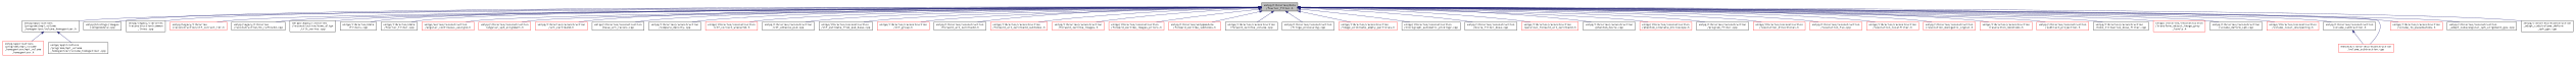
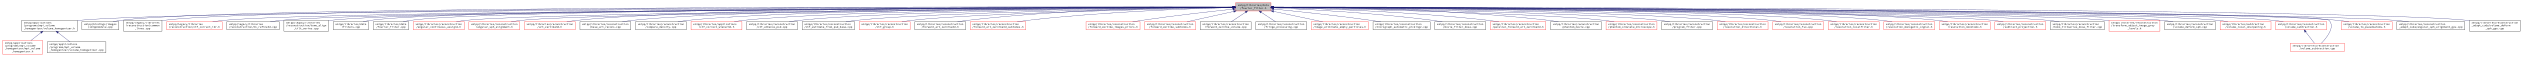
  digraph {
    fontname="Source Code Pro"
    node [color=black fillcolor=white fontname="Source Code Pro" fontsize=10 shape=record style=filled]
    edge [color=midnightblue dir=back fontname="Source Code Pro" fontsize=10 labelfontname=Helvetica labelfontsize=10 style=solid]
-   n1 [fillcolor=grey75 fontcolor=black height=0.2 label="xmipp/libraries/data\l/fourier_filter.h" width=0.4]
+   n1 [color=red fillcolor=grey75 fontcolor=black height=0.2 label="xmipp/libraries/data\l/fourier_filter.h" width=0.4]
    n2 [height=0.2 label="xmipp/applications\l/programs/mpi_volume\l_homogenizer/volume_homogenizer.h" width=0.4]
    n3 [height=0.2 label="xmipp/bindings/images\l/xmippmodule.cpp" width=0.4]
    n4 [height=0.2 label="xmipp/legacy/libraries\l/reconstruction/common\l_lines.cpp" width=0.4]
    n5 [color=red height=0.2 label="xmipp/legacy/libraries\l/reconstruction/ctf_correct_idr.h" width=0.4]
    n6 [height=0.2 label="xmipp/legacy/libraries\l/reconstruction/ml_refine3d.cpp" width=0.4]
    n7 [height=0.2 label="xmipp/legacy/libraries\l/reconstruction/tomo_align\l_tilt_series.cpp" width=0.4]
    n8 [height=0.2 label="xmipp/libraries/data\l/filters.cpp" width=0.4]
    n9 [height=0.2 label="xmipp/libraries/data\l/fourier_filter.cpp" width=0.4]
-   n10 [color=red height=0.2 label="xmipp/series/reconstruction\l/angular_continuous_assign2.h" width=0.4]
+   n10 [color=red height=0.2 label="xmipp/libraries/reconstruction\l/angular_continuous_assign2.h" width=0.4]
    n11 [color=red height=0.2 label="xmipp/libraries/reconstruction\l/angular_sph_alignment.h" width=0.4]
    n12 [color=red height=0.2 label="xmipp/libraries/reconstruction\l/art_zernike3d.h" width=0.4]
    n13 [height=0.2 label="xmipp/libraries/reconstruction\l/base_art_recons.cpp" width=0.4]
    n14 [height=0.2 label="xmipp/libraries/reconstruction\l/compare_density.cpp" width=0.4]
-   n15 [color=red height=0.2 label="xmipp/libraries/reconstruction\l/ctf_correct_wiener3d.h" width=0.4]
+   n15 [color=red height=0.2 label="xmipp/libraries/applications\l/ctf_correct_wiener3d.h" width=0.4]
    n16 [height=0.2 label="xmipp/libraries/reconstruction\l/ctf_enhance_psd.cpp" width=0.4]
    n17 [height=0.2 label="xmipp/libraries/reconstruction\l/ctf_estimate_from_psd_base.cpp" width=0.4]
    n18 [color=red height=0.2 label="xmipp/libraries/reconstruction\l/ctf_group.h" width=0.4]
    n19 [height=0.2 label="xmipp/libraries/reconstruction\l/forward_art_zernike3d.h" width=0.4]
    n20 [color=red height=0.2 label="xmipp/libraries/reconstruction\l/forward_art_zernike3d_subtomos.h" width=0.4]
-   n21 [color=red height=0.2 label="xmipp/libraries/reconstruction\l/forward_zernike_images.h" width=0.4]
    n22 [color=red height=0.2 label="xmipp/libraries/reconstruction\l/forward_zernike_images_priors.h" width=0.4]
-   n23 [color=red height=0.2 label="xmipp/libraries/xmippmodule\l/forward_zernike_subtomos.h" width=0.4]
+   n23 [color=red height=0.2 label="xmipp/libraries/reconstruction\l/forward_zernike_subtomos.h" width=0.4]
    n24 [height=0.2 label="xmipp/libraries/reconstruction\l/forward_zernike_volume.cpp" width=0.4]
    n25 [height=0.2 label="xmipp/libraries/reconstruction\l/fringe_processing.cpp" width=0.4]
    n26 [color=red height=0.2 label="xmipp/libraries/reconstruction\l/image_eliminate_empty_particles.h" width=0.4]
    n27 [height=0.2 label="xmipp/libraries/reconstruction\l/micrograph_automatic_picking2.cpp" width=0.4]
    n28 [height=0.2 label="xmipp/libraries/reconstruction\l/movie_filter_dose.cpp" width=0.4]
    n29 [color=red height=0.2 label="xmipp/libraries/reconstruction\l/parallel_forward_art_zernike3d.h" width=0.4]
    n30 [height=0.2 label="xmipp/libraries/reconstruction\l/phantom_movie.cpp" width=0.4]
    n31 [color=red height=0.2 label="xmipp/libraries/reconstruction\l/phantom_simulate_microscope.h" width=0.4]
    n32 [height=0.2 label="xmipp/libraries/reconstruction\l/program_filter.cpp" width=0.4]
    n33 [color=red height=0.2 label="xmipp/libraries/reconstruction\l/resolution_directional.h" width=0.4]
    n34 [color=red height=0.2 label="xmipp/libraries/reconstruction\l/resolution_fso.cpp" width=0.4]
    n35 [color=red height=0.2 label="xmipp/libraries/reconstruction\l/resolution_localfilter.h" width=0.4]
    n36 [color=red height=0.2 label="xmipp/libraries/reconstruction\l/resolution_monogenic_signal.h" width=0.4]
    n37 [color=red height=0.2 label="xmipp/libraries/reconstruction\l/resolution_monotomo.h" width=0.4]
    n38 [color=red height=0.2 label="xmipp/libraries/reconstruction\l/subtract_projection.h" width=0.4]
    n39 [height=0.2 label="xmipp/libraries/reconstruction\l/tomo_tiltseries_dose_filter.cpp" width=0.4]
    n40 [color=red height=0.2 label="xmipp/libraries/reconstruction\l/transform_adjust_image_grey\l_levels.h" width=0.4]
    n41 [height=0.2 label="xmipp/libraries/reconstruction\l/volume_deform_sph.cpp" width=0.4]
-   n42 [color=red height=0.2 label="xmipp/libraries/reconstruction\l/volume_local_sharpening.h" width=0.4]
-   n43 [height=0.2 label="xmipp/libraries/reconstruction\l/volume_subtraction.h" width=0.4]
-   n44 [color=red height=0.2 label="enhance/libraries/reconstruction\l/volume_subtraction.cpp" width=0.4]
+   n42 [color=red height=0.2 label="xmipp/libraries/subtraction\l/volume_local_sharpening.h" width=0.4]
+   n43 [color=red height=0.2 label="xmipp/libraries/reconstruction\l/volume_subtraction.h" width=0.4]
+   n44 [color=red height=0.2 label="xmipp/libraries/reconstruction\l/volume_subtraction.cpp" width=0.4]
    n45 [color=red height=0.2 label="xmipp/libraries/reconstruction\l/volume_to_pseudoatoms.h" width=0.4]
    n46 [height=0.2 label="xmipp/libraries/reconstruction\l_adapt_cuda/angular_sph_alignment_gpu.cpp" width=0.4]
    n47 [height=0.2 label="xmipp/libraries/reconstruction\l_adapt_cuda/volume_deform\l_sph_gpu.cpp" width=0.4]
    n48 [color=red height=0.2 label="xmipp/applications\l/programs/mpi_volume\l_homogenizer/mpi_volume\l_homogenizer.h" width=0.4]
    n49 [height=0.2 label="xmipp/applications\l/programs/mpi_volume\l_homogenizer/volume_homogenizer.cpp" width=0.4]
    n1 -> n2
    n1 -> n3
    n1 -> n4
    n1 -> n5
    n1 -> n6
    n1 -> n7
    n1 -> n8
    n1 -> n9
    n1 -> n10
    n1 -> n11
    n1 -> n12
    n1 -> n13
    n1 -> n14
    n1 -> n15
    n1 -> n16
    n1 -> n17
    n1 -> n18
    n1 -> n19
    n1 -> n20
-   n1 -> n21
    n1 -> n22
    n1 -> n23
    n1 -> n24
    n1 -> n25
    n1 -> n26
    n1 -> n27
    n1 -> n28
    n1 -> n29
    n1 -> n30
    n1 -> n31
    n1 -> n32
    n1 -> n33
    n1 -> n34
    n1 -> n35
    n1 -> n36
    n1 -> n37
    n1 -> n38
    n1 -> n39
    n1 -> n40
    n1 -> n41
    n1 -> n42
    n1 -> n43
    n1 -> n44
    n1 -> n45
    n1 -> n46
    n1 -> n47
    n2 -> n48
    n2 -> n49
    n43 -> n44
  }
